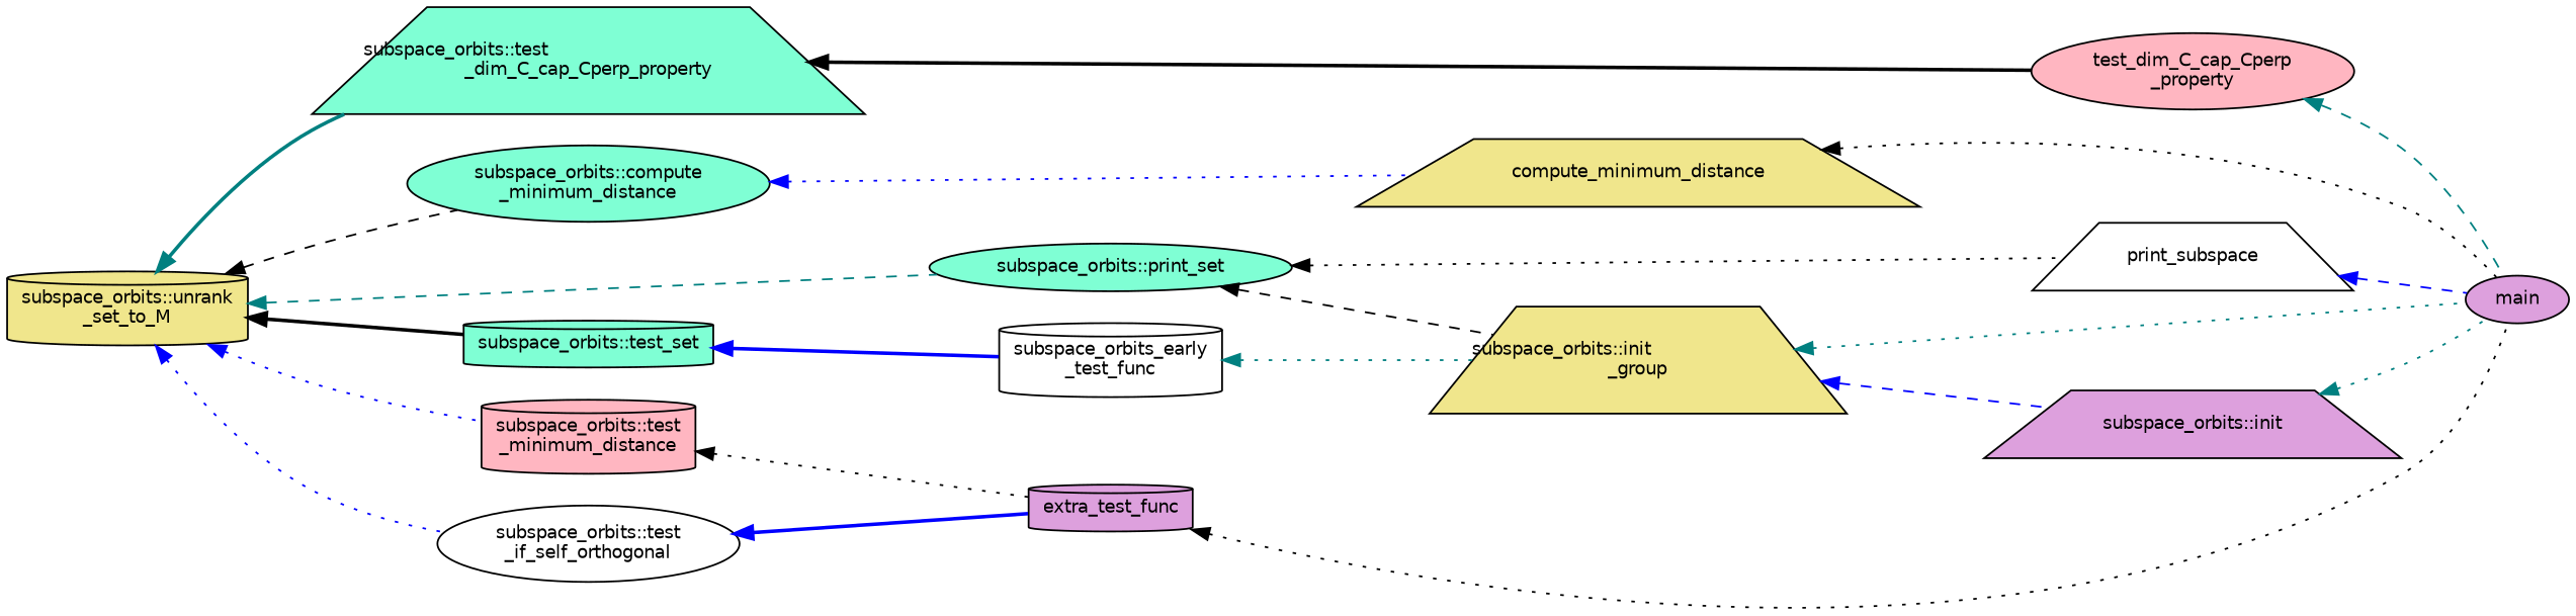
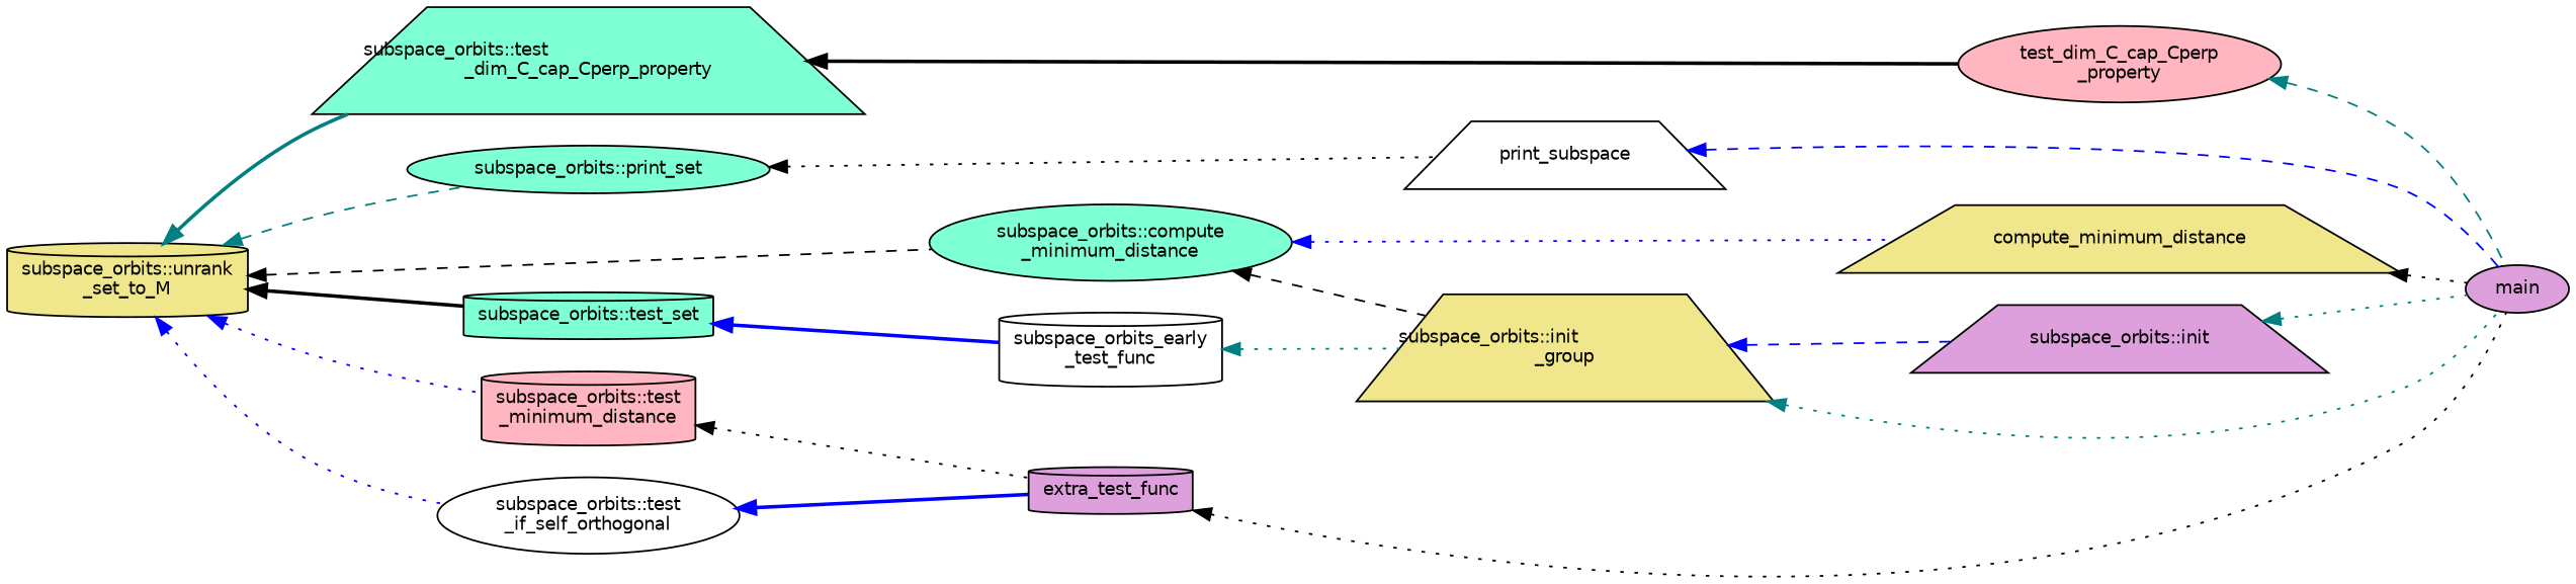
  digraph {
    rankdir=LR
    node [color=black fillcolor=aquamarine fontname=Helvetica fontsize=10 shape=cylinder style=filled]
    edge [color=black dir=back fontname=Helvetica fontsize=10 labelfontname=Helvetica labelfontsize=10 style=dotted]
    n1 [fillcolor=khaki fontcolor=black height=0.2 label="subspace_orbits::unrank\l_set_to_M" width=0.4]
    n2 [height=0.2 label="subspace_orbits::test\l_dim_C_cap_Cperp_property" shape=trapezium width=0.4]
    n3 [height=0.2 label="subspace_orbits::compute\l_minimum_distance" shape=ellipse width=0.4]
    n4 [height=0.2 label="subspace_orbits::print_set" shape=ellipse width=0.4]
    n5 [height=0.2 label="subspace_orbits::test_set" width=0.4]
    n6 [fillcolor=lightpink height=0.2 label="subspace_orbits::test\l_minimum_distance" width=0.4]
    n7 [fillcolor=white height=0.2 label="subspace_orbits::test\l_if_self_orthogonal" shape=ellipse width=0.4]
    n8 [fillcolor=lightpink height=0.2 label="test_dim_C_cap_Cperp\l_property" shape=ellipse width=0.4]
    n9 [fillcolor=khaki height=0.2 label=compute_minimum_distance shape=trapezium width=0.4]
    n10 [fillcolor=white height=0.2 label=print_subspace shape=trapezium width=0.4]
    n11 [fillcolor=khaki height=0.2 label="subspace_orbits::init\l_group" shape=trapezium width=0.4]
    n12 [fillcolor=white height=0.2 label="subspace_orbits_early\l_test_func" width=0.4]
    n13 [fillcolor=plum height=0.2 label=extra_test_func width=0.4]
    n14 [fillcolor=plum height=0.2 label=main shape=ellipse width=0.4]
    n15 [fillcolor=plum height=0.2 label="subspace_orbits::init" shape=trapezium width=0.4]
    n1 -> n2 [color=teal style=bold]
    n1 -> n3 [style=dashed]
    n1 -> n4 [color=teal style=dashed]
    n1 -> n5 [style=bold]
    n1 -> n6 [color=blue]
    n1 -> n7 [color=blue]
    n2 -> n8 [style=bold]
    n3 -> n9 [color=blue]
    n4 -> n10
-   n4 -> n11 [style=dashed]
+   n3 -> n11 [style=dashed]
    n5 -> n12 [color=blue style=bold]
    n6 -> n13
    n7 -> n13 [color=blue style=bold]
    n8 -> n14 [color=teal style=dashed]
    n9 -> n14
    n10 -> n14 [color=blue style=dashed]
    n11 -> n14 [color=teal]
    n11 -> n15 [color=blue style=dashed]
    n12 -> n11 [color=teal]
    n13 -> n14
    n15 -> n14 [color=teal]
  }
